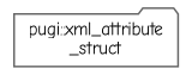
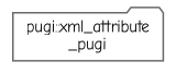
  digraph {
    rankdir=TB
    fontname="Comic Neue"
-   n1 [color=grey40 fillcolor=white fontname="Comic Neue" fontsize=10 height=0.2 label="pugi::xml_attribute\l_struct" shape=folder style=filled width=0.4]
+   n1 [color=grey40 fillcolor=white fontname="Comic Neue" fontsize=10 height=0.2 label="pugi::xml_attribute\l_pugi" shape=folder style=filled width=0.4]
  }
